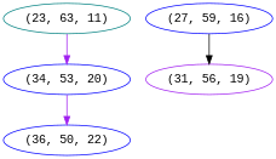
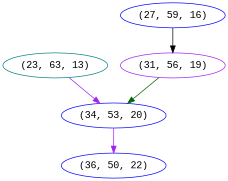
  digraph {
    fontname="Liberation Mono"
    node [color=blue fontname="Liberation Mono"]
    edge [color=purple fontname="Liberation Mono"]
    "(34, 53, 20)"
-   "(23, 63, 13)" [color=teal label="(23, 63, 11)"]
+   "(23, 63, 13)" [color=teal]
    "(27, 59, 16)"
    "(31, 56, 19)" [color=purple]
    "(36, 50, 22)"
    "(34, 53, 20)" -> "(36, 50, 22)"
    "(23, 63, 13)" -> "(34, 53, 20)"
    "(27, 59, 16)" -> "(31, 56, 19)" [color=black]
+   "(31, 56, 19)" -> "(34, 53, 20)" [color=darkgreen]
  }
